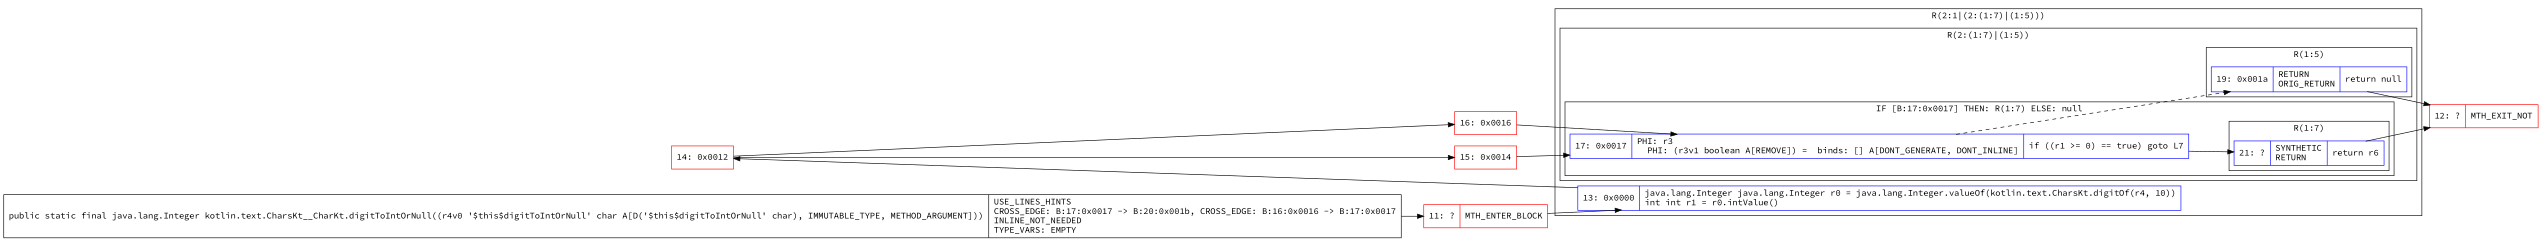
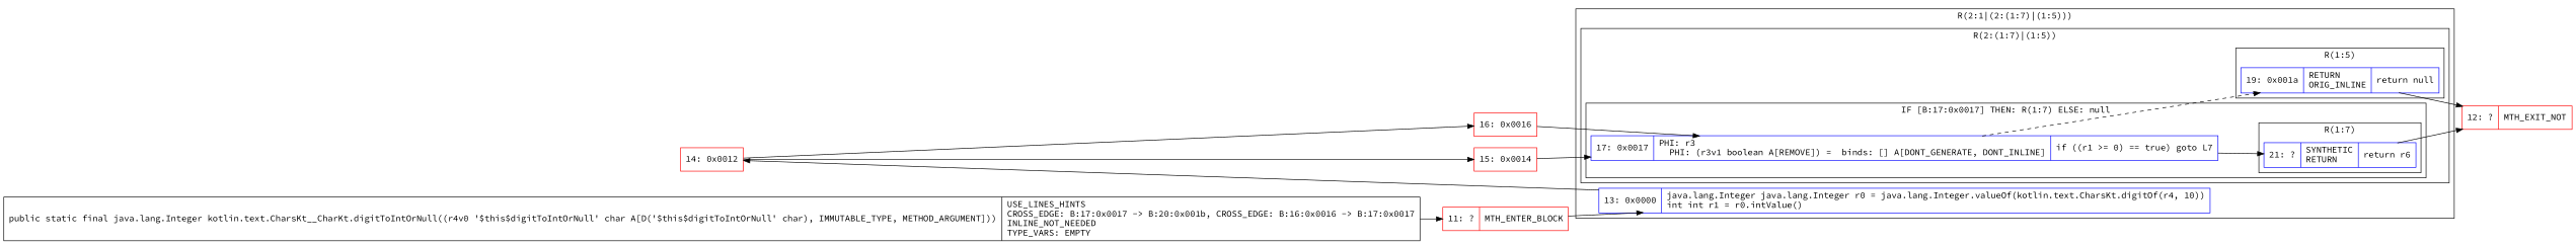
  digraph {
    fontname="Source Code Pro"
    rankdir=LR
    node [color=red fontname="Source Code Pro" shape=record]
    edge [fontname="Source Code Pro"]
    n1 [color=blue label="{21\:\ ?|SYNTHETIC\lRETURN\l|return r6\l}"]
    n2 [color=blue label="{17\:\ 0x0017|PHI: r3 \l  PHI: (r3v1 boolean A[REMOVE]) =  binds: [] A[DONT_GENERATE, DONT_INLINE]\l|if ((r1 \>= 0) == true) goto L7\l}"]
-   n3 [color=blue label="{19\:\ 0x001a|RETURN\lORIG_RETURN\l|return null\l}"]
+   n3 [color=blue label="{19\:\ 0x001a|RETURN\lORIG_INLINE\l|return null\l}"]
    n4 [color=blue label="{13\:\ 0x0000|java.lang.Integer java.lang.Integer r0 = java.lang.Integer.valueOf(kotlin.text.CharsKt.digitOf(r4, 10))\lint int r1 = r0.intValue()\l}"]
    n5 [label="{12\:\ ?|MTH_EXIT_NOT\l}"]
    n6 [label="{14\:\ 0x0012}"]
    n7 [label="{15\:\ 0x0014}"]
    n8 [label="{16\:\ 0x0016}"]
    n9 [label="{11\:\ ?|MTH_ENTER_BLOCK\l}"]
    n10 [label="{public static final java.lang.Integer kotlin.text.CharsKt__CharKt.digitToIntOrNull((r4v0 '$this$digitToIntOrNull' char A[D('$this$digitToIntOrNull' char), IMMUTABLE_TYPE, METHOD_ARGUMENT]))  | USE_LINES_HINTS\lCROSS_EDGE: B:17:0x0017 \-\> B:20:0x001b, CROSS_EDGE: B:16:0x0016 \-\> B:17:0x0017\lINLINE_NOT_NEEDED\lTYPE_VARS: EMPTY\l}" color=""]
    subgraph cluster_1 {
      label="R(2:1|(2:(1:7)|(1:5)))"
      n4
      subgraph cluster_2 {
        label="R(2:(1:7)|(1:5))"
        subgraph cluster_3 {
          label="IF [B:17:0x0017] THEN: R(1:7) ELSE: null"
          n2
          subgraph cluster_4 {
            label="R(1:7)"
            n1
          }
        }
        subgraph cluster_5 {
          label="R(1:5)"
          n3
        }
      }
    }
    n1 -> n5
    n2 -> n1
    n2 -> n3 [style=dashed]
    n3 -> n5
    n4 -> n6
    n6 -> n7
    n6 -> n8
    n7 -> n2
    n8 -> n2
    n9 -> n4
    n10 -> n9
  }
